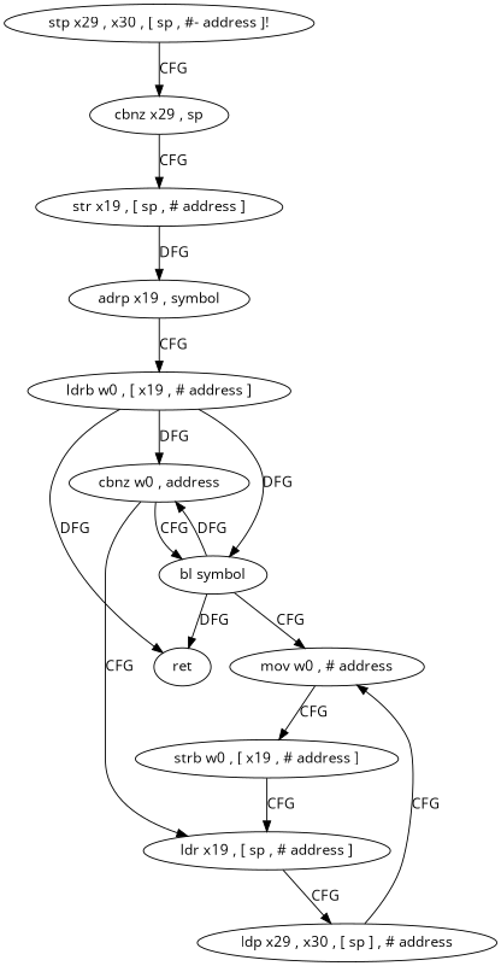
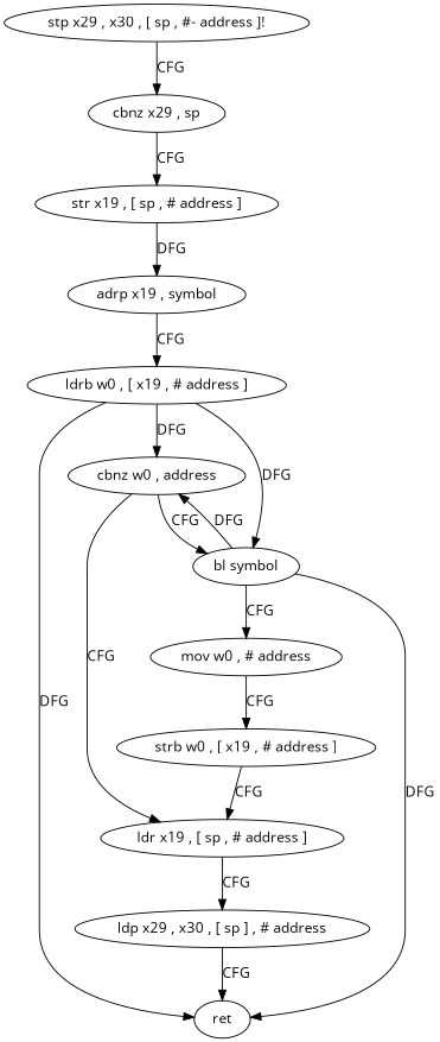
  digraph {
    fontname="Open Sans"
    node [fontname="Open Sans"]
    edge [fontname="Open Sans"]
    n1 [label="stp x29 , x30 , [ sp , #- address ]!"]
    n2 [label="cbnz x29 , sp"]
    n3 [label="str x19 , [ sp , # address ]"]
    n4 [label="adrp x19 , symbol"]
    n5 [label="ldrb w0 , [ x19 , # address ]"]
    n6 [label="cbnz w0 , address"]
    n7 [label="bl symbol"]
    n8 [label=ret]
    n9 [label="ldr x19 , [ sp , # address ]"]
    n10 [label="mov w0 , # address"]
    n11 [label="ldp x29 , x30 , [ sp ] , # address"]
    n12 [label="strb w0 , [ x19 , # address ]"]
    n1 -> n2 [label=CFG]
    n2 -> n3 [label=CFG]
    n3 -> n4 [label=DFG]
    n4 -> n5 [label=CFG]
    n5 -> n6 [label=DFG]
    n5 -> n7 [label=DFG]
    n5 -> n8 [label=DFG]
    n6 -> n7 [label=CFG]
    n6 -> n9 [label=CFG]
    n7 -> n6 [label=DFG]
    n7 -> n8 [label=DFG]
    n7 -> n10 [label=CFG]
    n9 -> n11 [label=CFG]
    n10 -> n12 [label=CFG]
-   n11 -> n10 [label=CFG]
+   n11 -> n8 [label=CFG]
    n12 -> n9 [label=CFG]
  }
